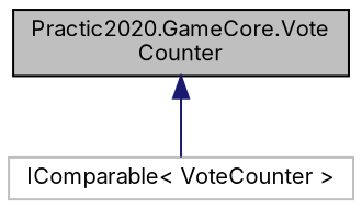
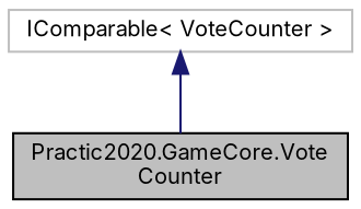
  digraph {
    fontname=Inter
    node [fontname=Inter fontsize=10 shape=record style=filled]
    n1 [color=black fillcolor=grey75 fontcolor=black height=0.2 label="Practic2020.GameCore.Vote\lCounter" width=0.4]
    n2 [color=grey75 fillcolor=white height=0.2 label="IComparable\< VoteCounter \>" width=0.4]
-   n1 -> n2 [color=midnightblue dir=back fontname=Inter fontsize=10 labelfontname=Helvetica labelfontsize=10 style=solid]
+   n2 -> n1 [color=midnightblue dir=back fontname=Inter fontsize=10 labelfontname=Helvetica labelfontsize=10 style=solid]
  }
